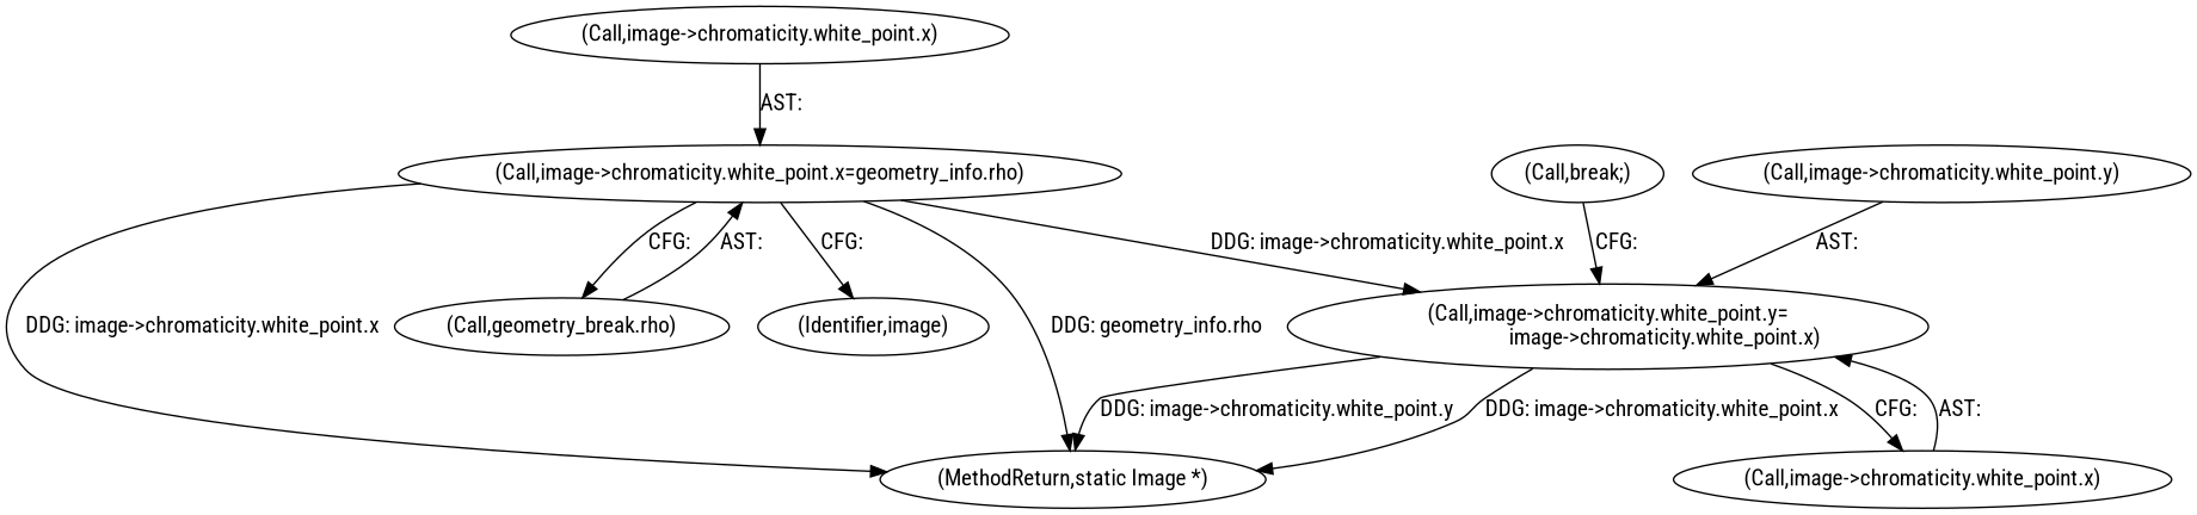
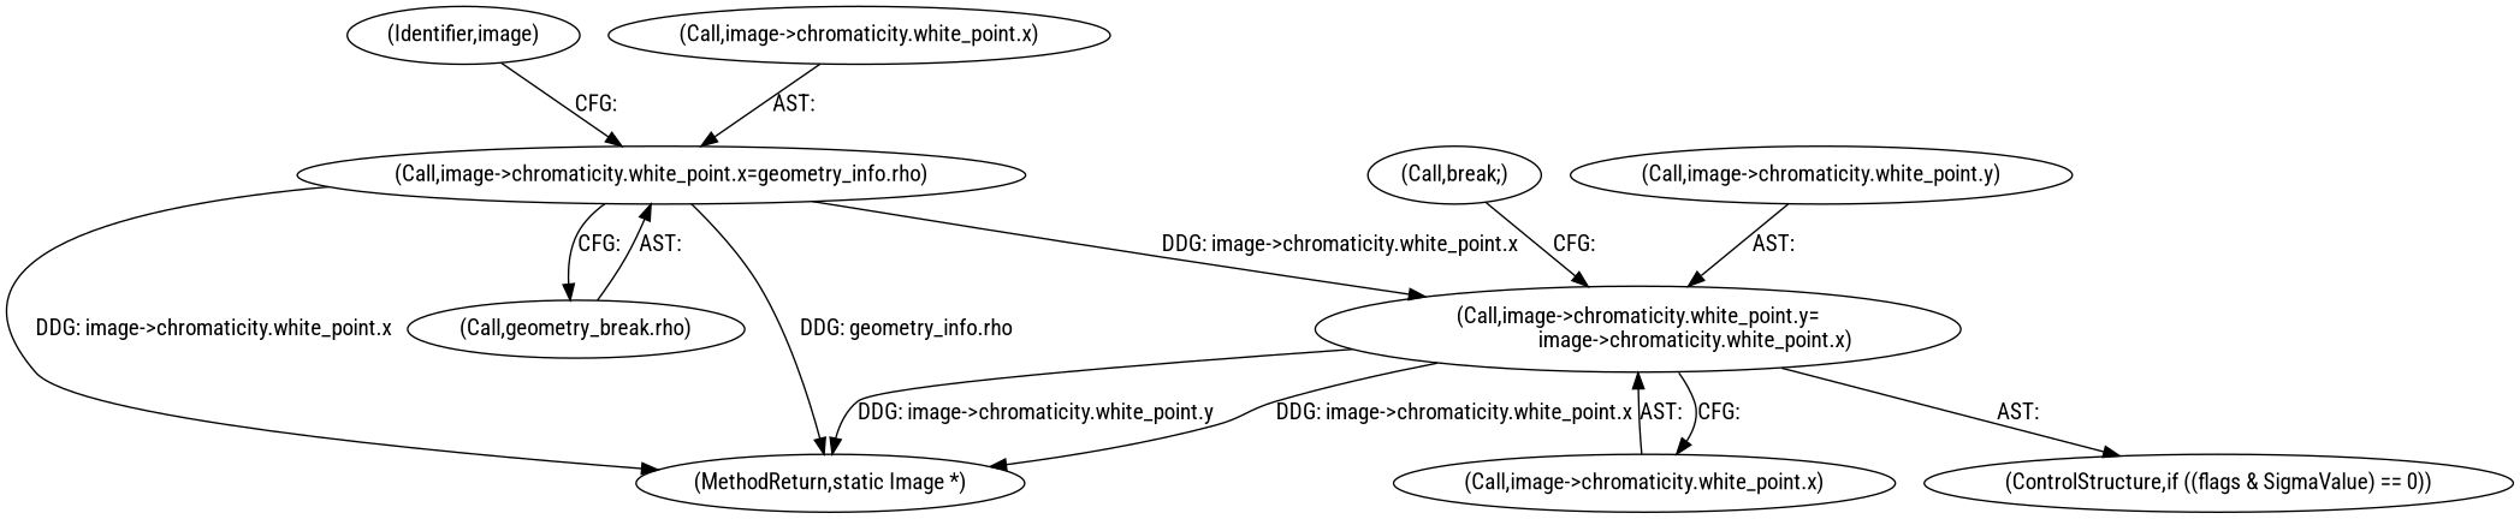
  digraph {
    fontname="Roboto Condensed"
    node [fontname="Roboto Condensed"]
    edge [fontname="Roboto Condensed"]
    n1 [label="(Call,image->chromaticity.white_point.y=\n                        image->chromaticity.white_point.x)"]
+   n2 [label="(ControlStructure,if ((flags & SigmaValue) == 0))"]
    n3 [label="(Call,image->chromaticity.white_point.x)"]
    n4 [label="(MethodReturn,static Image *)"]
    n5 [label="(Call,image->chromaticity.white_point.x=geometry_info.rho)"]
    n6 [label="(Call,geometry_break.rho)"]
    n7 [label="(Call,break;)"]
    n8 [label="(Identifier,image)"]
    n9 [label="(Call,image->chromaticity.white_point.y)"]
    n10 [label="(Call,image->chromaticity.white_point.x)"]
+   n1 -> n2 [label="AST: "]
    n1 -> n3 [label="CFG: "]
    n1 -> n4 [label="DDG: image->chromaticity.white_point.y"]
    n1 -> n4 [label="DDG: image->chromaticity.white_point.x"]
    n3 -> n1 [label="AST: "]
    n5 -> n1 [label="DDG: image->chromaticity.white_point.x"]
    n5 -> n4 [label="DDG: geometry_info.rho"]
    n5 -> n4 [label="DDG: image->chromaticity.white_point.x"]
    n5 -> n6 [label="CFG: "]
    n6 -> n5 [label="AST: "]
    n7 -> n1 [label="CFG: "]
-   n5 -> n8 [label="CFG: "]
+   n8 -> n5 [label="CFG: "]
    n9 -> n1 [label="AST: "]
    n10 -> n5 [label="AST: "]
  }
